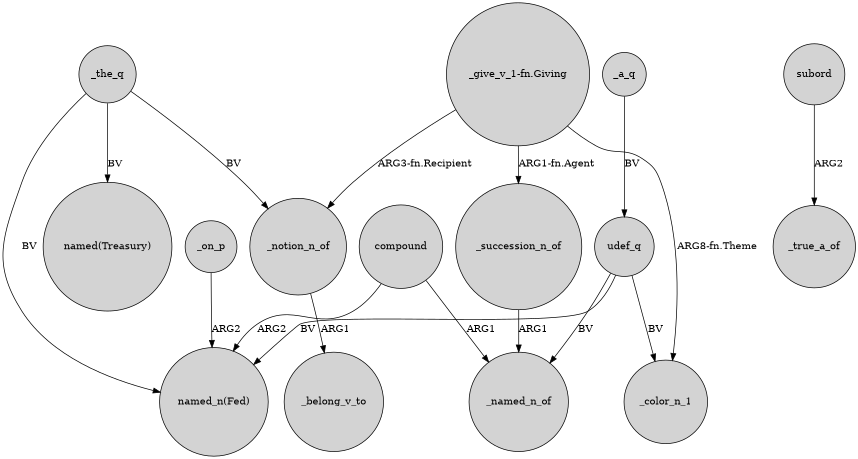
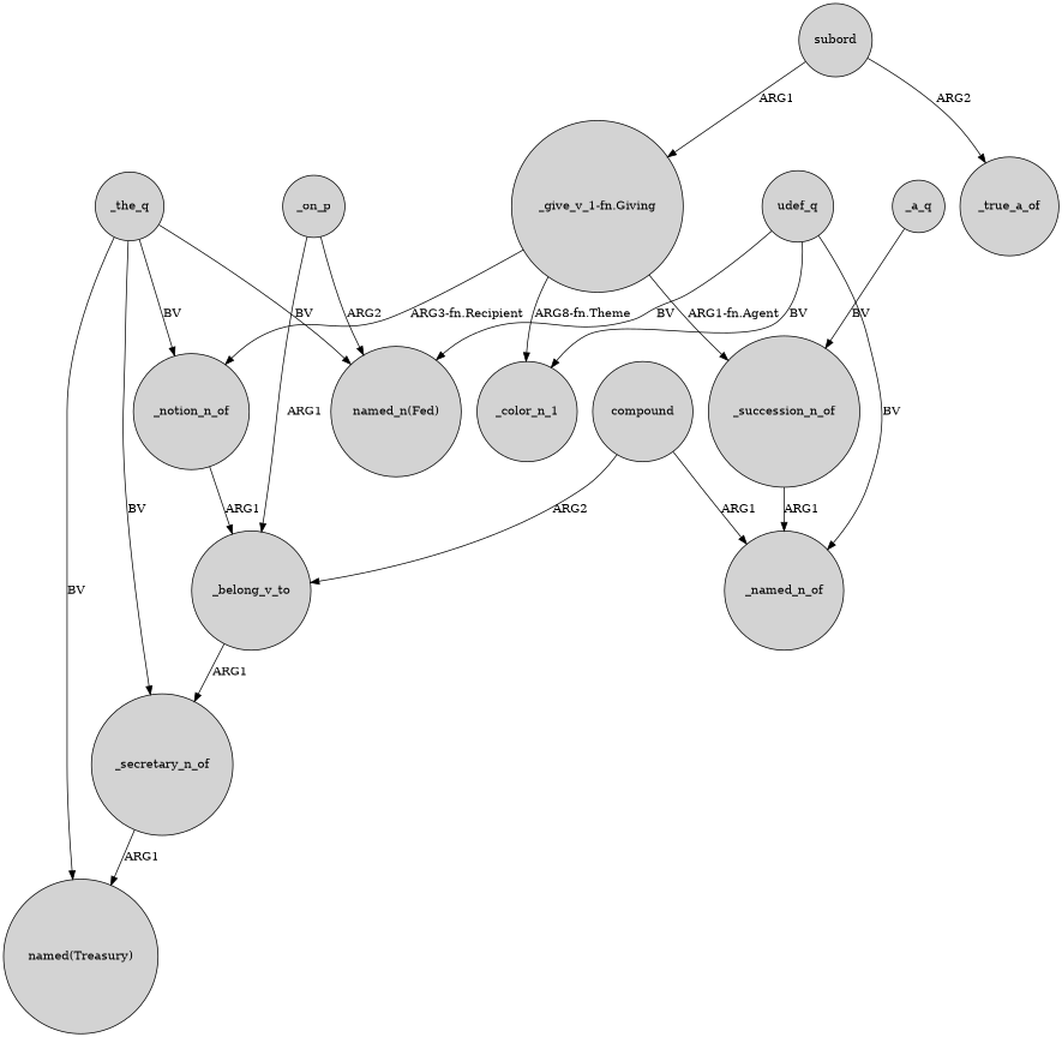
  digraph {
    node [shape=circle style=filled]
+   _secretary_n_of
    "named(Treasury)"
    _belong_v_to
    _the_q
    "named_n(Fed)"
    _notion_n_of
    "_give_v_1-fn.Giving"
    _succession_n_of
    _color_n_1
    n10 [label=_named_n_of]
    compound
    subord
    _true_a_of
    udef_q
    _on_p
    _a_q
+   _secretary_n_of -> "named(Treasury)" [label=ARG1]
+   _belong_v_to -> _secretary_n_of [label=ARG1]
+   _the_q -> _secretary_n_of [label=BV]
    _the_q -> "named(Treasury)" [label=BV]
    _the_q -> "named_n(Fed)" [label=BV]
    _the_q -> _notion_n_of [label=BV]
    _notion_n_of -> _belong_v_to [label=ARG1]
    "_give_v_1-fn.Giving" -> _notion_n_of [label="ARG3-fn.Recipient"]
    "_give_v_1-fn.Giving" -> _succession_n_of [label="ARG1-fn.Agent"]
    "_give_v_1-fn.Giving" -> _color_n_1 [label="ARG8-fn.Theme"]
    _succession_n_of -> n10 [label=ARG1]
-   compound -> "named_n(Fed)" [label=ARG2]
+   compound -> _belong_v_to [label=ARG2]
    compound -> n10 [label=ARG1]
+   subord -> "_give_v_1-fn.Giving" [label=ARG1]
    subord -> _true_a_of [label=ARG2]
    udef_q -> "named_n(Fed)" [label=BV]
    udef_q -> _color_n_1 [label=BV]
    udef_q -> n10 [label=BV]
+   _on_p -> _belong_v_to [label=ARG1]
    _on_p -> "named_n(Fed)" [label=ARG2]
-   _a_q -> udef_q [label=BV]
+   _a_q -> _succession_n_of [label=BV]
  }
